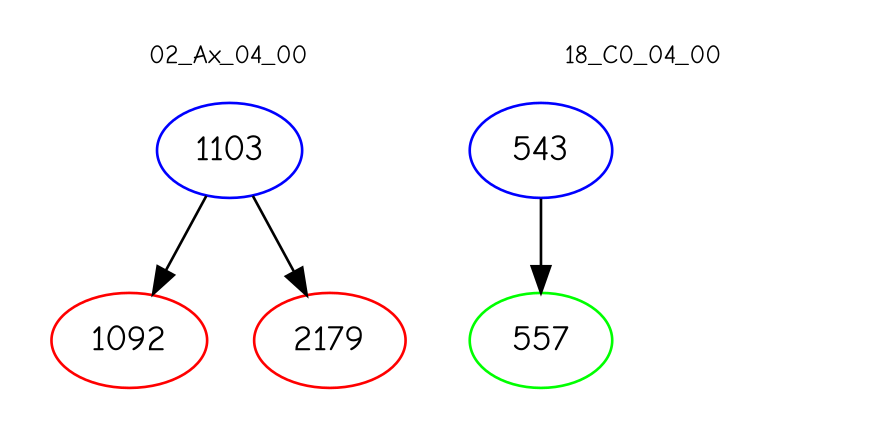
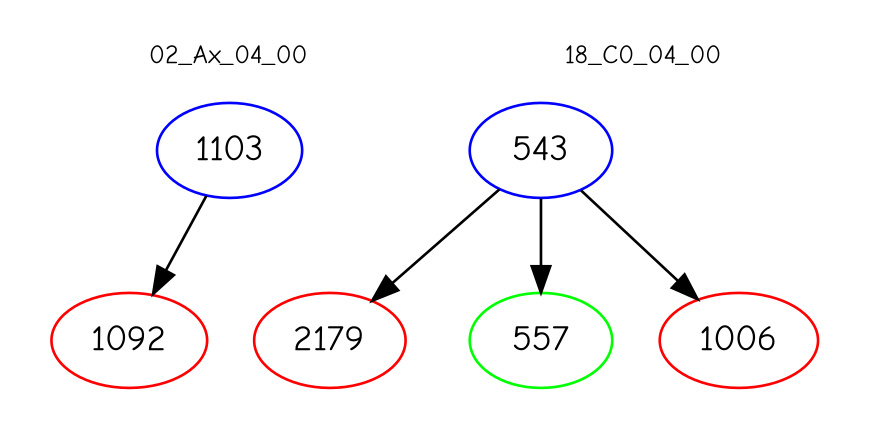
  digraph {
    fontname="Comic Neue"
    node [color=red fontname="Comic Neue"]
    edge [color=black fontname="Comic Neue"]
    n1 [color=blue label=1103]
    n2 [label=1092]
    n3 [label=2179]
    n4 [color=blue label=543]
    n5 [color=green label=557]
+   n6 [label=1006]
    subgraph cluster_1 {
      color=white
      fontsize=10
      label="02_Ax_04_00"
      n1
      n2
      n3
    }
    subgraph cluster_2 {
      color=white
      fontsize=10
      label="18_C0_04_00"
      n4
      n5
+     n6
    }
    n1 -> n2
-   n1 -> n3
+   n4 -> n3
    n4 -> n5
+   n4 -> n6
  }
